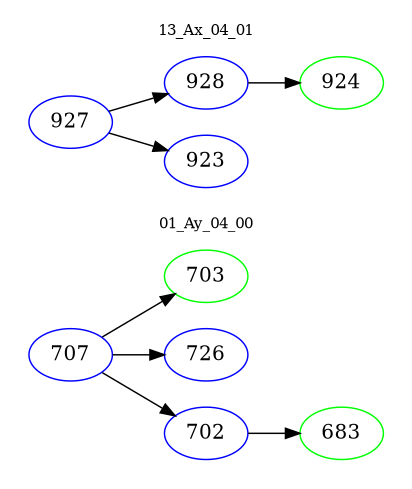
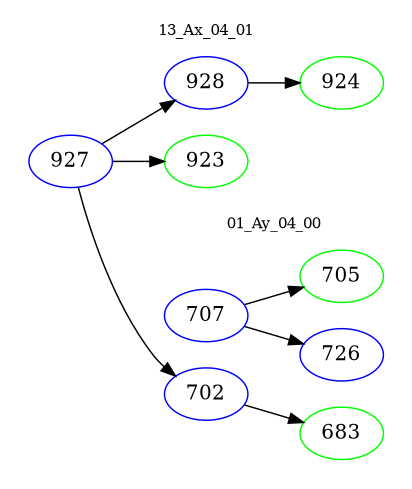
  digraph {
    rankdir=LR
    node [color=blue]
    edge [color=black]
    n1 [label=707]
    n2 [label=702]
    n3 [label=726]
-   n4 [color=green label=703]
+   n4 [color=green label=705]
    n5 [color=green label=683]
    n6 [label=927]
-   n7 [label=923]
+   n7 [color=green label=923]
    n8 [label=928]
    n9 [color=green label=924]
    subgraph cluster_1 {
      color=white
      fontsize=10
      label="01_Ay_04_00"
      n1
      n2
      n3
      n4
      n5
    }
    subgraph cluster_2 {
      color=white
      fontsize=10
      label="13_Ax_04_01"
      n6
      n7
      n8
      n9
    }
-   n1 -> n2
+   n6 -> n2
    n1 -> n3
    n1 -> n4
    n2 -> n5
    n6 -> n7
    n6 -> n8
    n8 -> n9
  }
